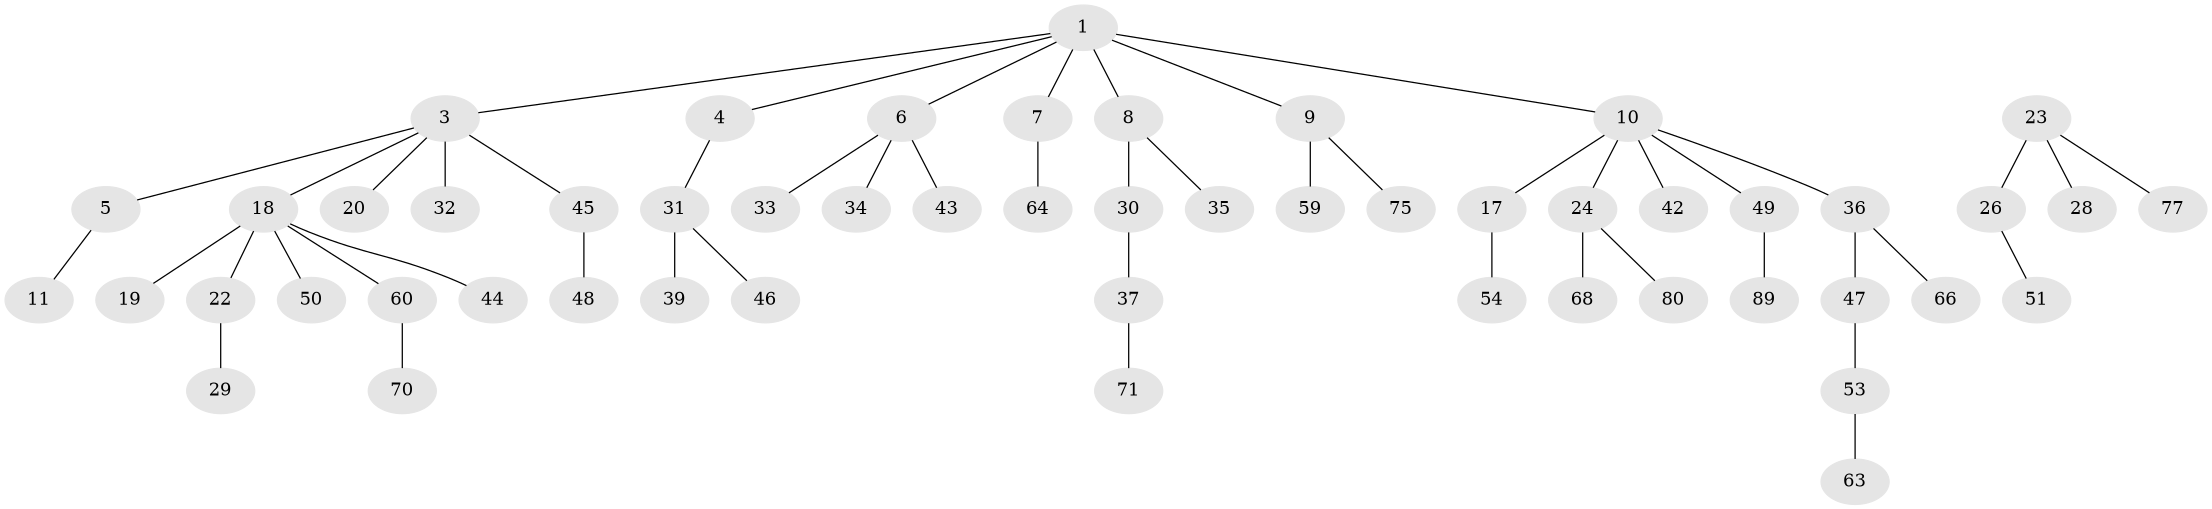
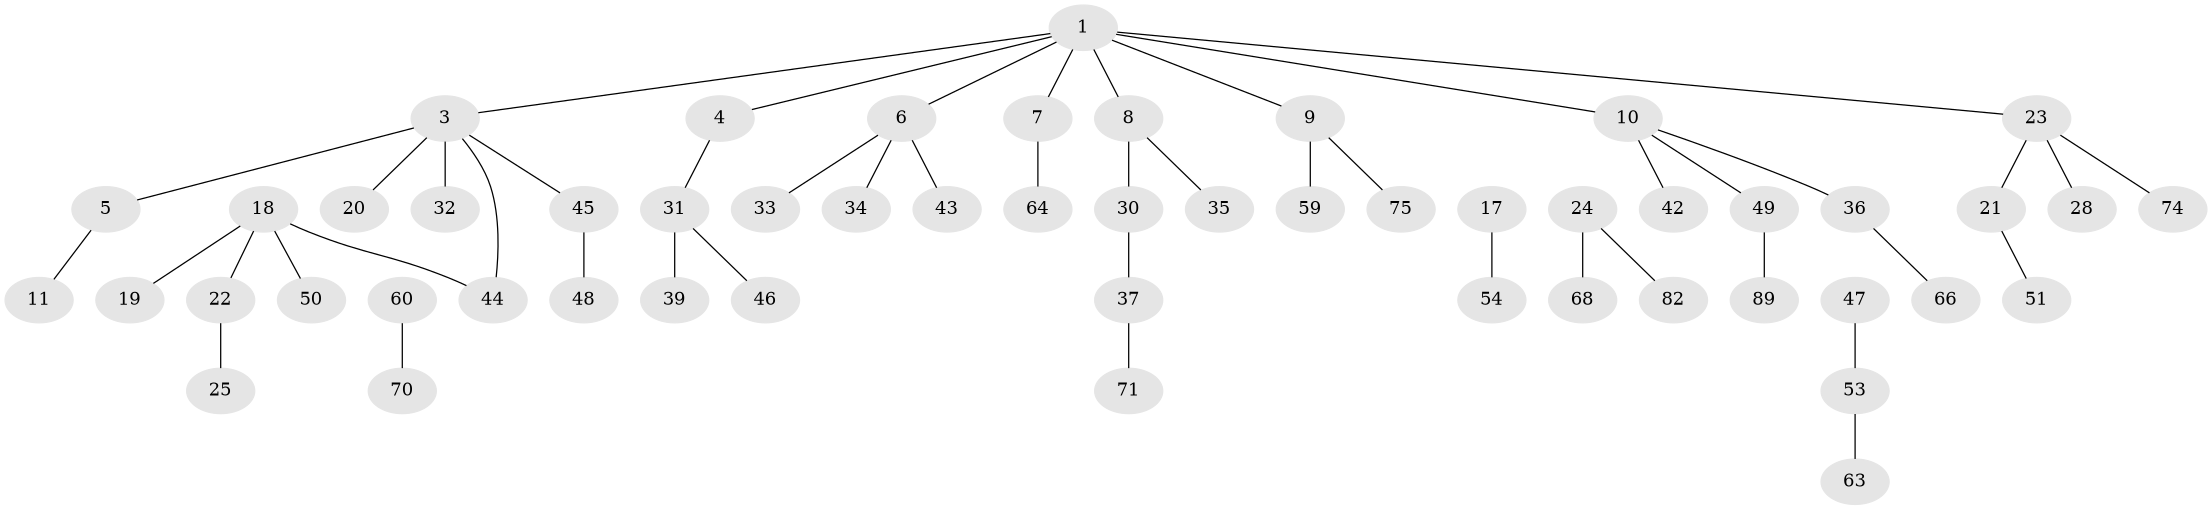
  graph {
    node [color=gray90 style=filled]
    1 [super="+2"]
    3 [super="+15"]
    4
    6 [super="+16"]
    7 [super="+14"]
    8 [super="+13"]
    9 [super="+12"]
    10 [super="+29"]
    23 [super="+73"]
    5 [super="+52"]
    18 [super="+21"]
    20
    32 [super="+79"]
    45 [super="+67"]
    31 [super="+41"]
    33
    34
    43
    64
    30
    35
    59
    75
    17 [super="+40"]
    24 [super="+62"]
    42
    49
    36 [super="+38"]
-   26 [super="+27"]
+   26 [super="+27" label=21]
    28
-   74 [label=77]
+   74
    11
    19 [super="+56"]
    22
    44
    50
    60
    48 [super="+72"]
    39 [super="+78"]
    46 [super="+77"]
    37 [super="+65"]
    54 [super="+76"]
    68
-   80
+   80 [label=82]
    n45 [label=89]
-   25 [super="+69" label=29]
+   25 [super="+69"]
    70
    51 [super="+57"]
    47 [super="+55"]
    66
    71
    53 [super="+61"]
    63
    1 -- 3
    1 -- 4
    1 -- 6
    1 -- 7
    1 -- 8
    1 -- 9
    1 -- 10
+   1 -- 23
    3 -- 5
-   3 -- 18
+   3 -- 44
    3 -- 20
    3 -- 32
    3 -- 45
    4 -- 31
    6 -- 33
    6 -- 34
    6 -- 43
    7 -- 64
    8 -- 30
    8 -- 35
    9 -- 59
    9 -- 75
-   10 -- 17
-   10 -- 24
    10 -- 42
    10 -- 49
    10 -- 36
    23 -- 26
    23 -- 28
    23 -- 74
    5 -- 11
    18 -- 19
    18 -- 22
    18 -- 44
    18 -- 50
-   18 -- 60
    45 -- 48
    31 -- 39
    31 -- 46
    30 -- 37
    17 -- 54
    24 -- 68
    24 -- 80
    49 -- n45
-   36 -- 47
    36 -- 66
    26 -- 51
    22 -- 25
    60 -- 70
    37 -- 71
    47 -- 53
    53 -- 63
  }
